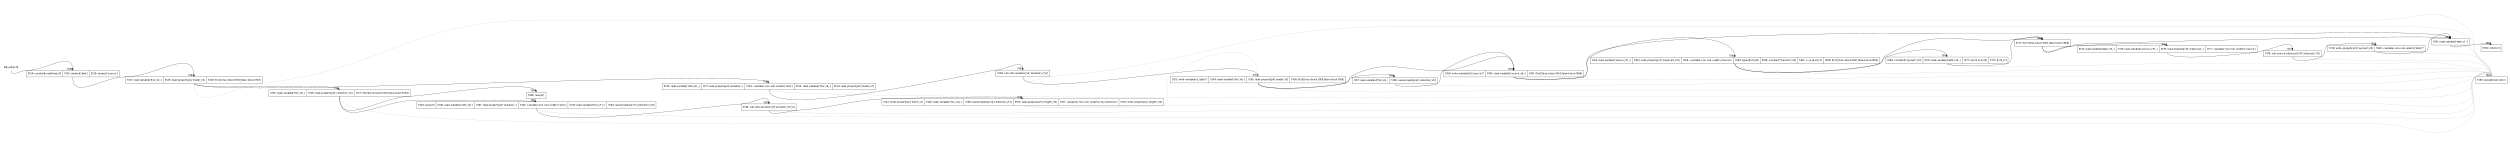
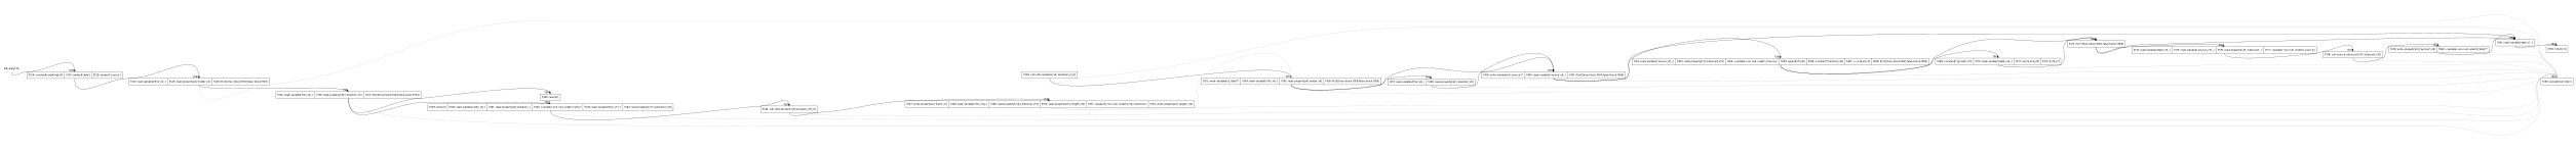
  digraph {
    fontname=Inter
    rankdir=LR
    node [fontname=Inter shape=record]
    edge [fontname=Inter headport=n tailport=s]
    n1 [label=BB_entry179 shape=none]
    n2 [label="{5124: constant[undefined,v1]|5125: vardecl['data']|5126: vardecl['source']}"]
    n3 [label="{5127: read-variable['this',v4,-]|5128: read-property[v4,'model',v3]|5129: if[v3](true-block:1550,false-block:1551)}"]
-   n4 [label="{5130: read-variable['utils',v6,-]|5131: read-property[v6,'serialize',-]|5132: \<variable-non-null-undef\>['utils']|5133: read-variable['this',v8,-]|5134: read-property[v8,'model',v7]}"]
    n5 [label="{5135: read-variable['this',v6,-]|5136: read-property[v6,'collection',v5]|5137: if[v5](true-block:1553,false-block:1554)}"]
    n6 [label="{5183: exceptional-return}"]
    n7 [label="{5138: call-utils.serialize [v6,'serialize',v7,v2]}"]
    n8 [label="{5139: new[v2]|5140: read-variable['utils',v9,-]|5141: read-property[v9,'serialize',-]|5142: \<variable-non-null-undef\>['utils']|5143: read-variable['this',v11,-]|5144: read-property[v11,'collection',v10]}"]
    n9 [label="{5145: new[v2]}"]
    n10 [label="{5153: write-variable[v2,'data']*|5154: read-variable['this',v6,-]|5155: read-property[v6,'model',v5]|5156: if[v5](true-block:1559,false-block:1558)}"]
    n11 [label="{5146: call-utils.serialize [v9,'serialize',v10,v7]}"]
    n12 [label="{5159: write-variable[v5,'source']*|5160: read-variable['source',v6,-]|5161: if[v6](true-block:1560,false-block:1566)}"]
    n13 [label="{5157: read-variable['this',v6,-]|5158: read-property[v6,'collection',v5]}"]
    n14 [label="{5147: write-property[v2,'items',v7]|5148: read-variable['this',v14,-]|5149: read-property[v14,'collection',v13]|5150: read-property[v13,'length',v12]|5151: \<property-non-null-undef\>[v14,'collection']|5152: write-property[v2,'length',v12]}"]
    n15 [label="{5162: read-variable['source',v11,-]|5163: read-property[v11,'isSynced',v10]|5164: \<variable-non-null-undef\>['source']|5165: typeof[v10,v8]|5166: constant[\"function\",v9]|5167: ===[v8,v9,v7]|5168: if[v7](true-block:1561,false-block:1562)}"]
    n16 [label="{5181: read-variable['data',v1,-]}"]
    n17 [label="{5173: if[v7](true-block:1563,false-block:1566)}"]
    n18 [label="{5169: constant[\"synced\",v13]|5170: read-variable['data',v14,-]|5171: in[v13,v14,v12]|5172: ![v12,v7]}"]
    n19 [label="{5182: return[v1]}"]
    n20 [label="{5174: read-variable['data',v13,-]|5175: read-variable['source',v15,-]|5176: read-property[v15,'isSynced',-]|5177: \<variable-non-null-undef\>['source']}"]
    n21 [label="{5178: call-source.isSynced [v15,'isSynced',v12]}"]
    n22 [label="{5179: write-property[v13,'synced',v12]|5180: \<variable-non-null-undef\>['data']*}"]
    n1 -> n2 [headlabel="    1548"]
    n2 -> n3 [headlabel="      1549"]
-   n3 -> n4 [headlabel="      1550"]
    n3 -> n5 [headlabel="      1551"]
    n3 -> n6 [color=gray headlabel="      1568"]
-   n4 -> n6 [color=gray]
-   n4 -> n7 [headlabel="      1552"]
    n5 -> n6 [color=gray]
    n5 -> n8 [headlabel="      1553"]
    n5 -> n9 [headlabel="      1554"]
    n7 -> n6 [color=gray]
    n7 -> n10 [headlabel="      1557"]
    n8 -> n6 [color=gray]
    n8 -> n11 [headlabel="      1555"]
    n10 -> n6 [color=gray]
    n10 -> n12 [headlabel="      1559"]
    n10 -> n13 [headlabel="      1558"]
    n11 -> n6 [color=gray]
    n11 -> n14 [headlabel="      1556"]
    n12 -> n6 [color=gray]
    n12 -> n15 [headlabel="      1560"]
    n12 -> n16 [headlabel="      1566"]
    n13 -> n6 [color=gray]
    n13 -> n12
    n14 -> n6 [color=gray]
    n14 -> n10 [color=gray]
    n15 -> n6 [color=gray]
    n15 -> n17 [headlabel="      1562"]
    n15 -> n18 [headlabel="      1561"]
    n16 -> n6 [color=gray]
    n16 -> n19 [headlabel="      1567"]
    n17 -> n16
    n17 -> n20 [headlabel="      1563"]
    n18 -> n6 [color=gray]
    n18 -> n17
    n20 -> n21 [headlabel="      1564"]
    n21 -> n6 [color=gray]
    n21 -> n22 [headlabel="      1565"]
    n22 -> n6 [color=gray]
    n22 -> n16
  }
